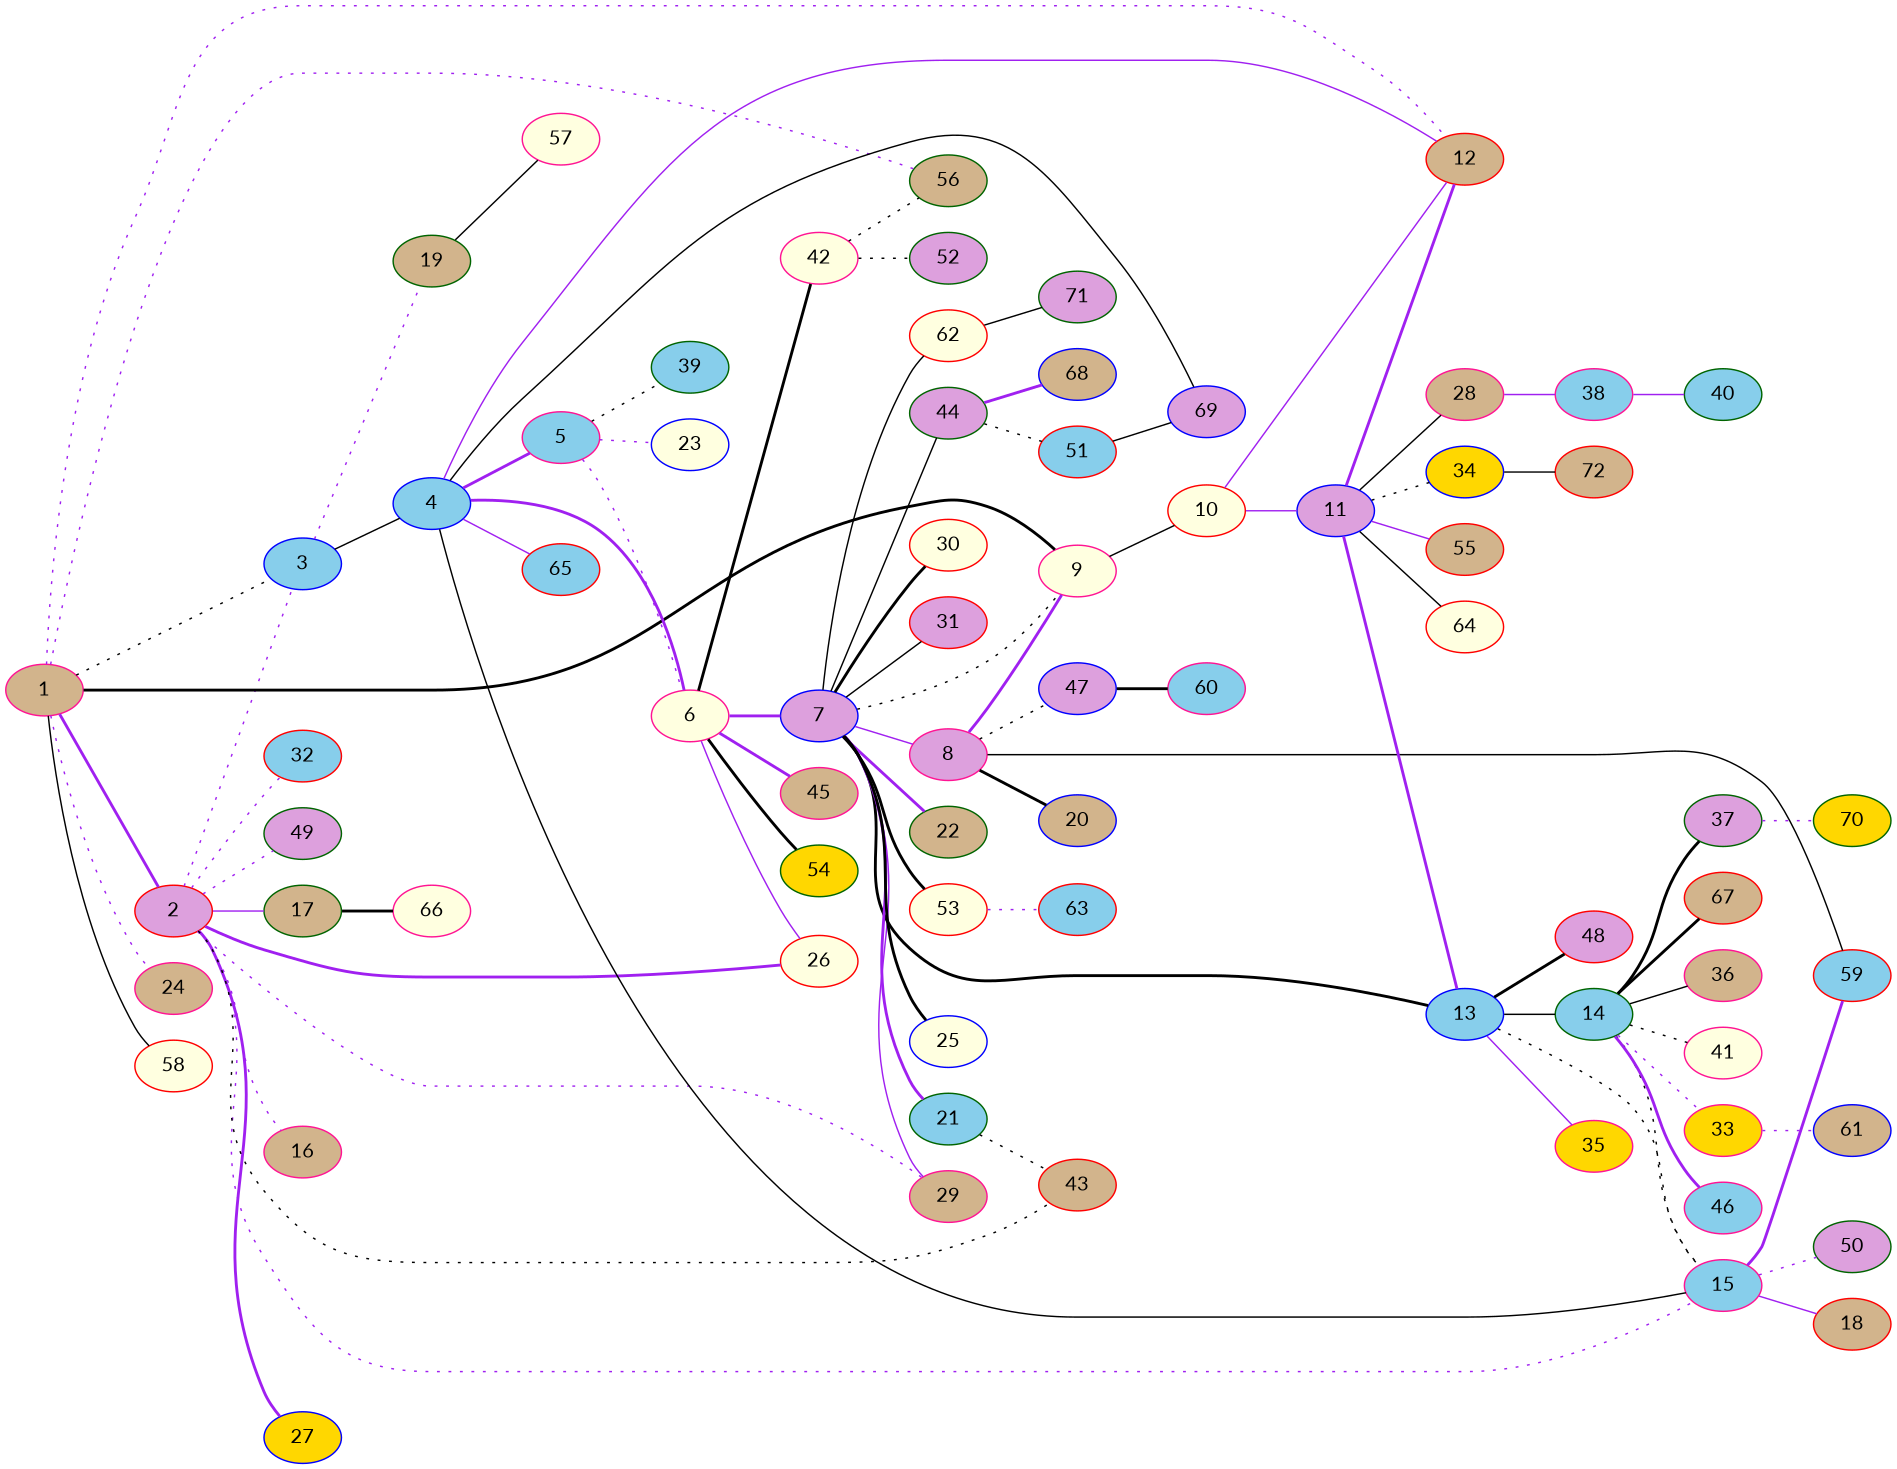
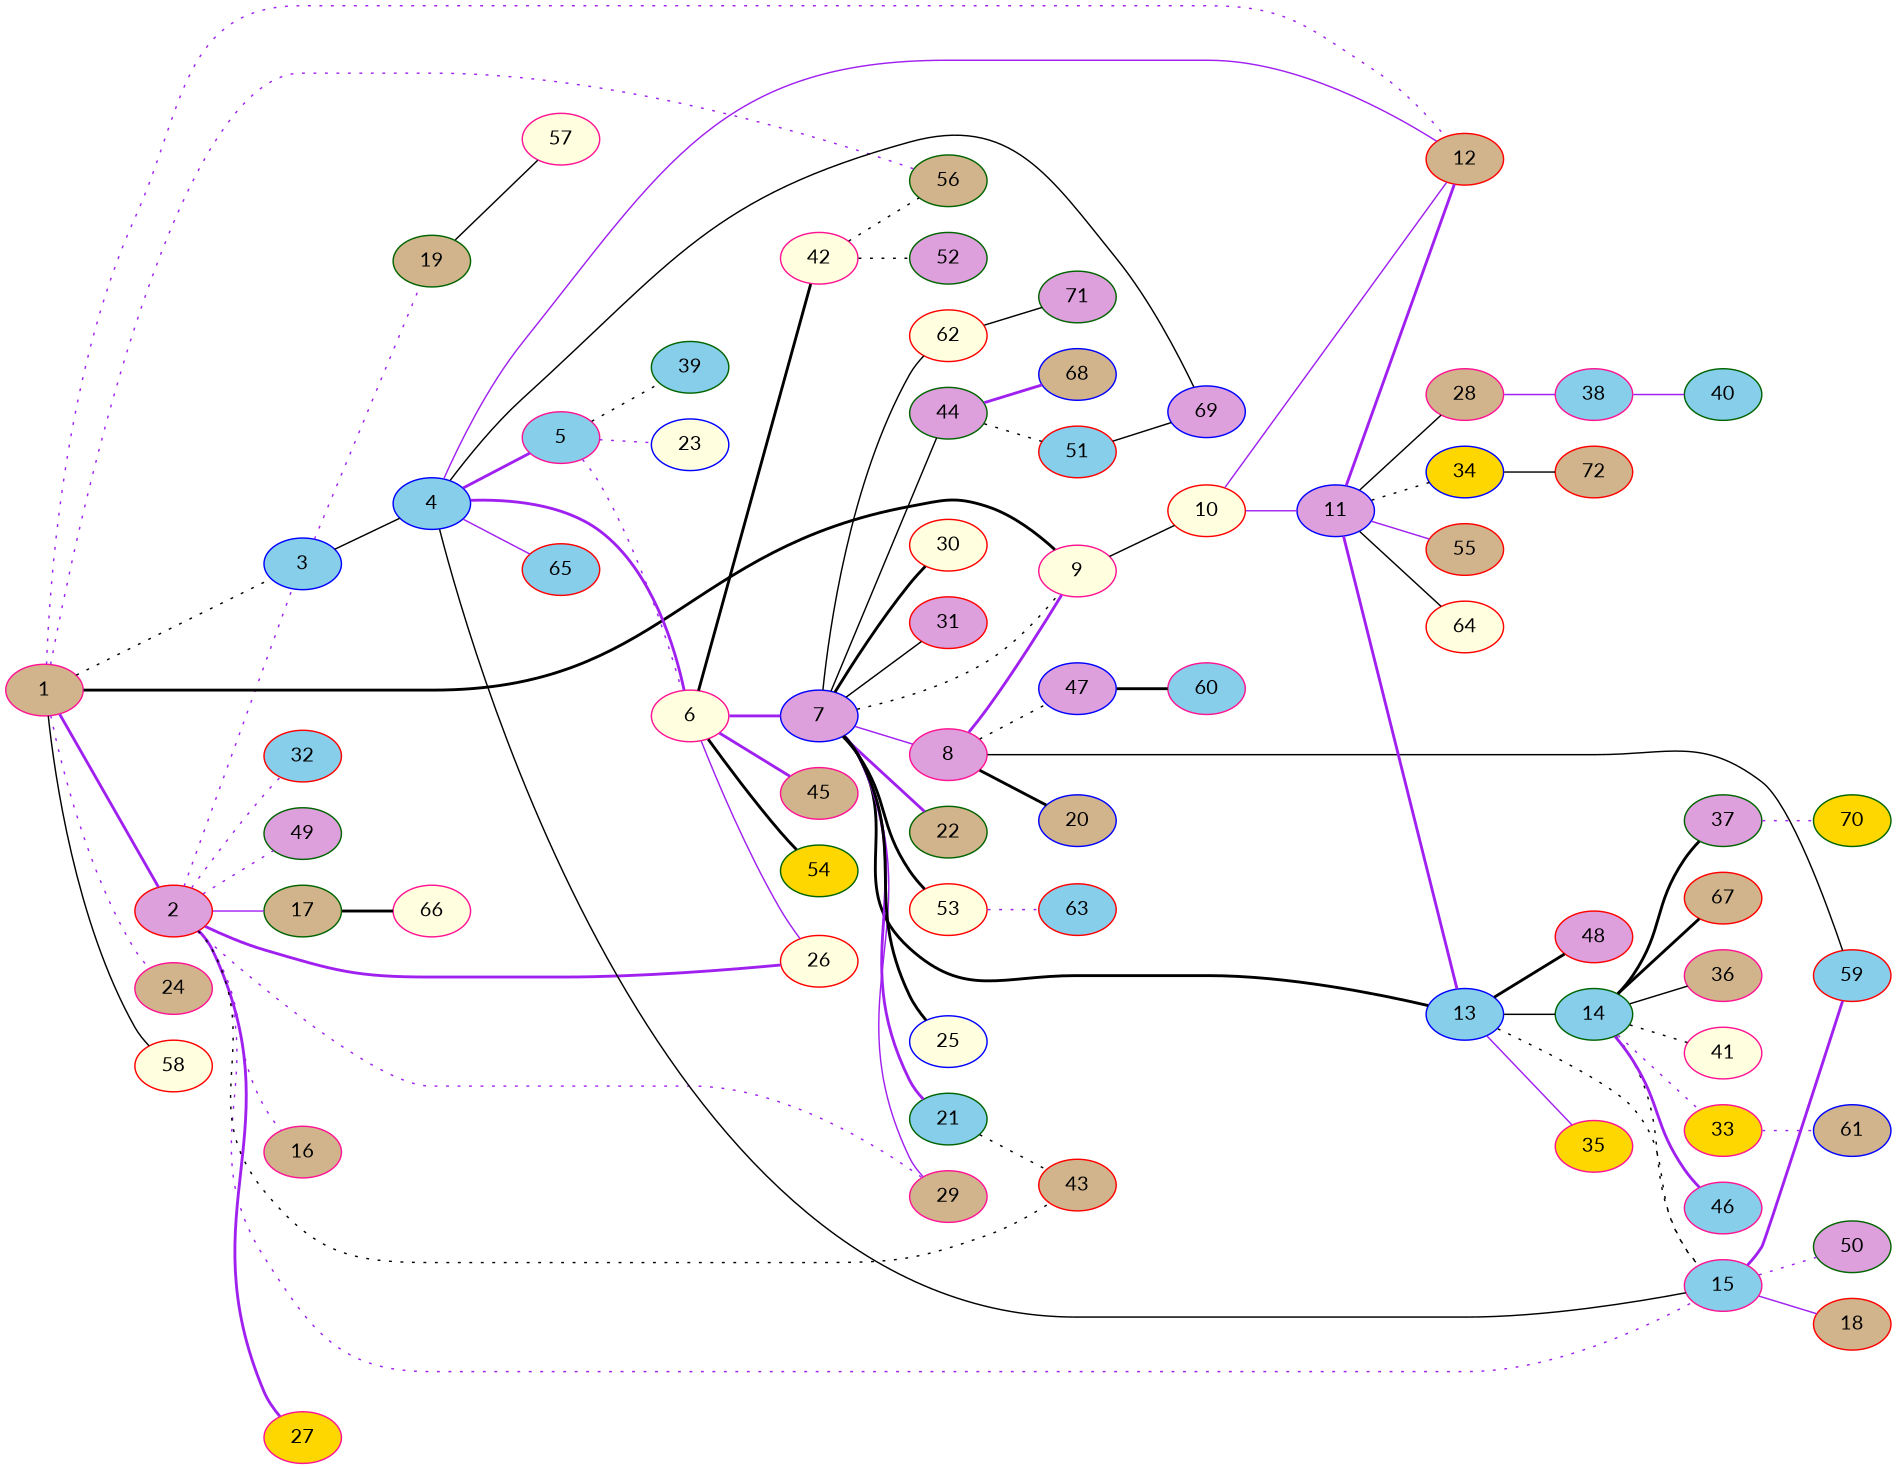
  graph {
    fontname=Lato
    rankdir=LR
    node [color=red fillcolor=tan fontname=Lato style=filled]
    edge [color=purple fontname=Lato style=dotted]
    2 [fillcolor=plum]
    1 [color=deeppink]
    3 [color=blue fillcolor=skyblue]
    9 [color=deeppink fillcolor=lightyellow]
    12
    24 [color=deeppink]
    56 [color=darkgreen]
    58 [fillcolor=lightyellow]
    15 [color=deeppink fillcolor=skyblue]
    16 [color=deeppink]
    17 [color=darkgreen]
    26 [fillcolor=lightyellow]
-   27 [color=blue fillcolor=gold]
+   27 [color=deeppink fillcolor=gold]
    29 [color=deeppink]
    32 [fillcolor=skyblue]
    43
    49 [color=darkgreen fillcolor=plum]
    4 [color=blue fillcolor=skyblue]
    19 [color=darkgreen]
    10 [fillcolor=lightyellow]
    59 [fillcolor=skyblue]
    18
    50 [color=darkgreen fillcolor=plum]
    66 [color=deeppink fillcolor=lightyellow]
    5 [color=deeppink fillcolor=skyblue]
    6 [color=deeppink fillcolor=lightyellow]
    65 [fillcolor=skyblue]
    69 [color=blue fillcolor=plum]
    57 [color=deeppink fillcolor=lightyellow]
    23 [color=blue fillcolor=lightyellow]
    39 [color=darkgreen fillcolor=skyblue]
    7 [color=blue fillcolor=plum]
    42 [color=deeppink fillcolor=lightyellow]
    45 [color=deeppink]
    54 [color=darkgreen fillcolor=gold]
    8 [color=deeppink fillcolor=plum]
    13 [color=blue fillcolor=skyblue]
    21 [color=darkgreen fillcolor=skyblue]
    22 [color=darkgreen]
    25 [color=blue fillcolor=lightyellow]
    30 [fillcolor=lightyellow]
    31 [fillcolor=plum]
    44 [color=darkgreen fillcolor=plum]
    53 [fillcolor=lightyellow]
    62 [fillcolor=lightyellow]
    52 [color=darkgreen fillcolor=plum]
    20 [color=blue]
    47 [color=blue fillcolor=plum]
    14 [color=darkgreen fillcolor=skyblue]
    35 [color=deeppink fillcolor=gold]
    48 [fillcolor=plum]
    51 [fillcolor=skyblue]
    68 [color=blue]
    63 [fillcolor=skyblue]
    71 [color=darkgreen fillcolor=plum]
    60 [color=deeppink fillcolor=skyblue]
    11 [color=blue fillcolor=plum]
    28 [color=deeppink]
    34 [color=blue fillcolor=gold]
    55
    64 [fillcolor=lightyellow]
    38 [color=deeppink fillcolor=skyblue]
    72
    33 [color=deeppink fillcolor=gold]
    36 [color=deeppink]
    37 [color=darkgreen fillcolor=plum]
    41 [color=deeppink fillcolor=lightyellow]
    46 [color=deeppink fillcolor=skyblue]
    67
    61 [color=blue]
    70 [color=darkgreen fillcolor=gold]
    40 [color=darkgreen fillcolor=skyblue]
    2 -- 3
    2 -- 15
    2 -- 16
    2 -- 17 [style=solid]
    2 -- 26 [style=bold]
    2 -- 27 [style=bold]
    2 -- 29
    2 -- 32
    2 -- 43 [color=black]
    2 -- 49
    1 -- 2 [style=bold]
    1 -- 3 [color=black]
    1 -- 9 [color=black style=bold]
    1 -- 12
    1 -- 24
    1 -- 56
    1 -- 58 [color=black style=solid]
    3 -- 4 [color=black style=solid]
    3 -- 19
    9 -- 10 [color=black style=solid]
    15 -- 59 [style=bold]
    15 -- 18 [style=solid]
    15 -- 50
    17 -- 66 [color=black style=bold]
    4 -- 12 [style=solid]
    4 -- 15 [color=black style=solid]
    4 -- 5 [style=bold]
    4 -- 6 [style=bold]
    4 -- 65 [style=solid]
    4 -- 69 [color=black style=solid]
    19 -- 57 [color=black style=solid]
    10 -- 12 [style=solid]
    10 -- 11 [style=solid]
    5 -- 6
    5 -- 23
    5 -- 39 [color=black]
    6 -- 26 [style=solid]
    6 -- 7 [style=bold]
    6 -- 42 [color=black style=bold]
    6 -- 45 [style=bold]
    6 -- 54 [color=black style=bold]
    7 -- 9 [color=black]
    7 -- 29 [style=solid]
    7 -- 8 [style=solid]
    7 -- 13 [color=black style=bold]
    7 -- 21 [style=bold]
    7 -- 22 [style=bold]
    7 -- 25 [color=black style=bold]
    7 -- 30 [color=black style=bold]
    7 -- 31 [color=black style=solid]
    7 -- 44 [color=black style=solid]
    7 -- 53 [color=black style=bold]
    7 -- 62 [color=black style=solid]
    42 -- 56 [color=black]
    42 -- 52 [color=black]
    8 -- 9 [style=bold]
    8 -- 59 [color=black style=solid]
    8 -- 20 [color=black style=bold]
    8 -- 47 [color=black]
    13 -- 15 [color=black]
    13 -- 14 [color=black style=solid]
    13 -- 35 [style=solid]
    13 -- 48 [color=black style=bold]
    21 -- 43 [color=black]
    44 -- 51 [color=black]
    44 -- 68 [style=bold]
    53 -- 63
    62 -- 71 [color=black style=solid]
    47 -- 60 [color=black style=bold]
    14 -- 15 [color=black]
    14 -- 33
    14 -- 36 [color=black style=solid]
    14 -- 37 [color=black style=bold]
    14 -- 41 [color=black]
    14 -- 46 [style=bold]
    14 -- 67 [color=black style=bold]
    51 -- 69 [color=black style=solid]
    11 -- 12 [style=bold]
    11 -- 13 [style=bold]
    11 -- 28 [color=black style=solid]
    11 -- 34 [color=black]
    11 -- 55 [style=solid]
    11 -- 64 [color=black style=solid]
    28 -- 38 [style=solid]
    34 -- 72 [color=black style=solid]
    38 -- 40 [style=solid]
    33 -- 61
    37 -- 70
  }
